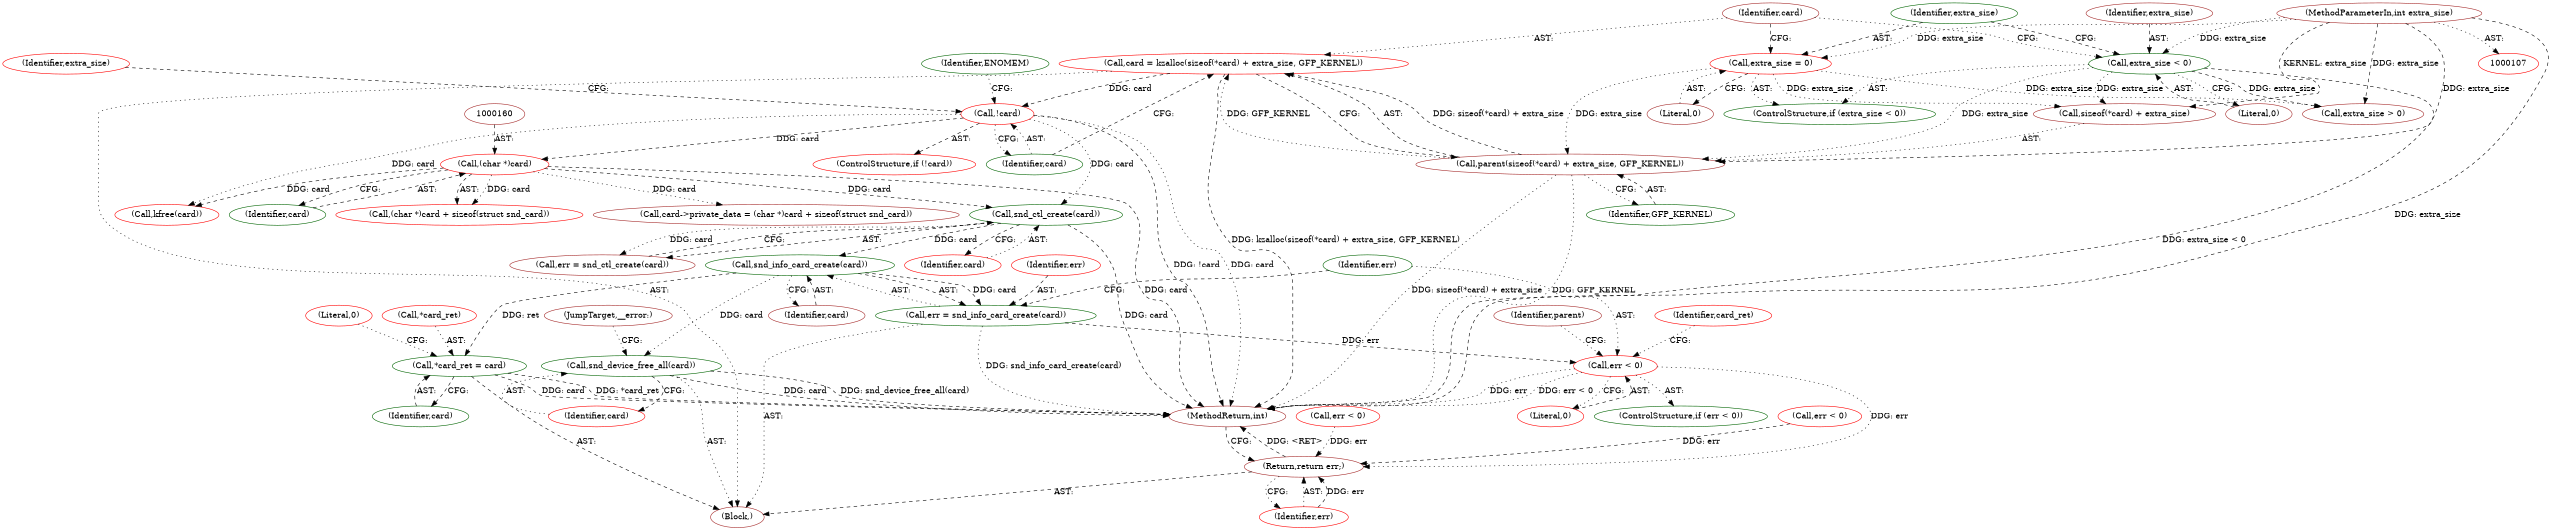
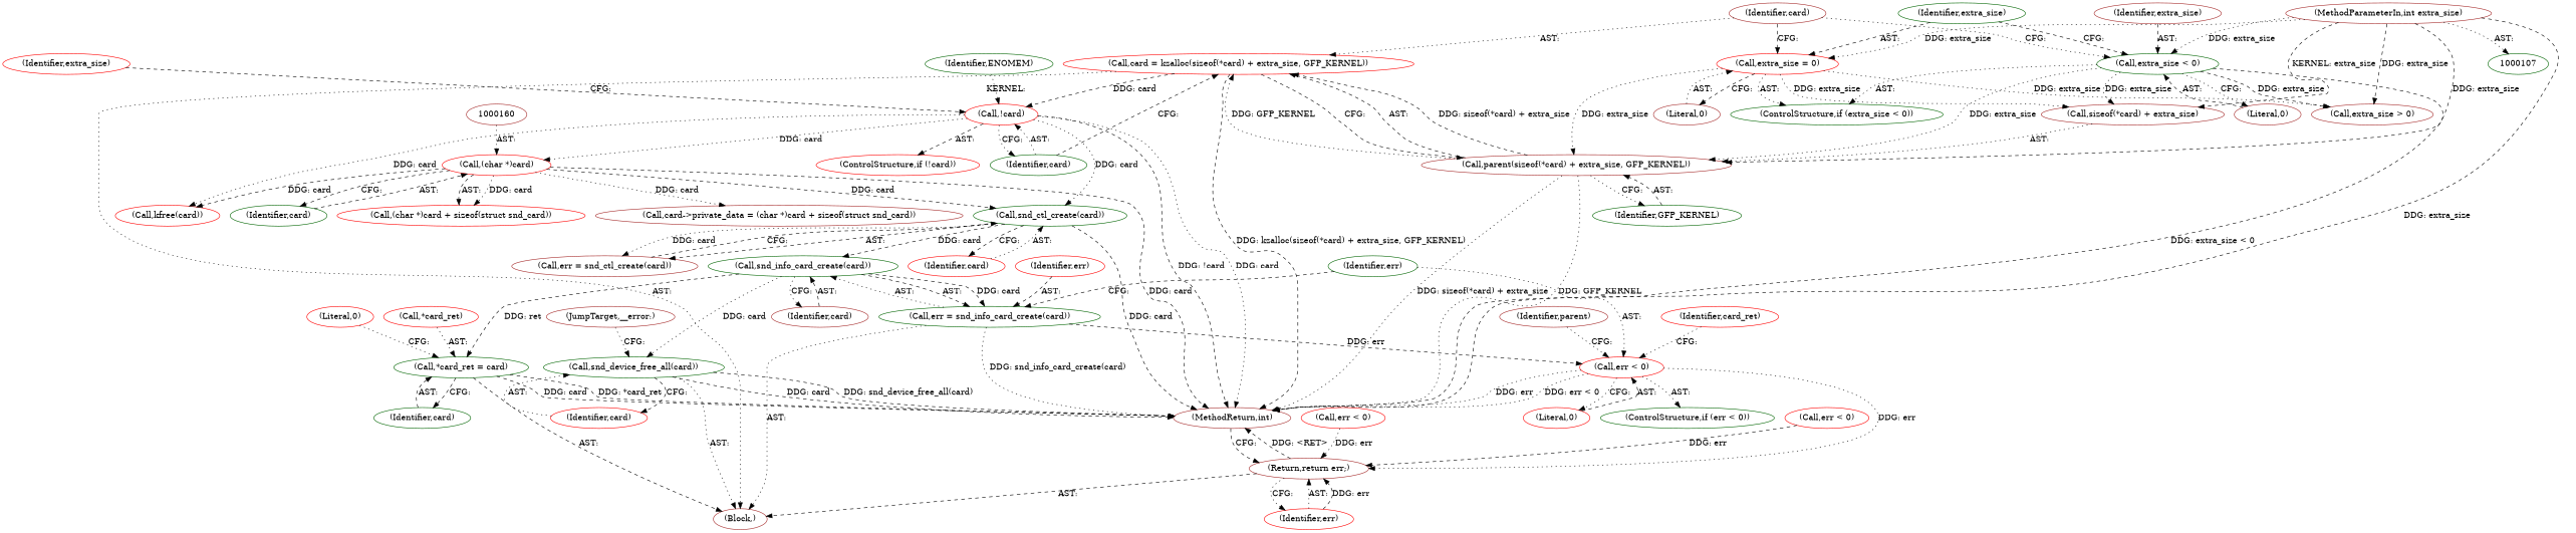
  digraph {
    node [color=red]
    edge [style=dashed]
    n1 [color=darkgreen label="(Call,snd_info_card_create(card))"]
    n2 [color=darkgreen label="(Call,err = snd_info_card_create(card))"]
    n3 [color=darkgreen label="(Call,*card_ret = card)"]
    n4 [color=darkgreen label="(Call,snd_device_free_all(card))"]
    n5 [color=brown label="(Identifier,card)"]
    n6 [color=brown label="(MethodReturn,int)"]
    n7 [color=brown label="(Block,)"]
    n8 [label="(Call,err < 0)"]
    n9 [color=darkgreen label="(Identifier,card)"]
    n10 [label="(Identifier,card)"]
    n11 [color=darkgreen label="(Call,snd_ctl_create(card))"]
    n12 [label="(Identifier,card)"]
    n13 [color=brown label="(Call,err = snd_ctl_create(card))"]
    n14 [color=brown label="(Return,return err;)"]
    n15 [label="(Call,!card)"]
    n16 [label="(Call,(char *)card)"]
    n17 [label="(ControlStructure,if (!card))"]
    n18 [color=darkgreen label="(Identifier,card)"]
    n19 [label="(Call,kfree(card))"]
    n20 [color=brown label="(Call,card->private_data = (char *)card + sizeof(struct snd_card))"]
    n21 [color=darkgreen label="(Identifier,card)"]
    n22 [label="(Call,(char *)card + sizeof(struct snd_card))"]
    n23 [label="(Call,card = kzalloc(sizeof(*card) + extra_size, GFP_KERNEL))"]
    n24 [color=brown label="(Call,parent(sizeof(*card) + extra_size, GFP_KERNEL))"]
    n25 [color=darkgreen label="(Identifier,GFP_KERNEL)"]
    n26 [color=darkgreen label="(Call,extra_size < 0)"]
    n27 [color=darkgreen label="(ControlStructure,if (extra_size < 0))"]
    n28 [color=brown label="(Call,sizeof(*card) + extra_size)"]
    n29 [color=brown label="(Call,extra_size > 0)"]
    n30 [color=brown label="(Literal,0)"]
    n31 [color=brown label="(MethodParameterIn,int extra_size)"]
    n32 [label="(Call,extra_size = 0)"]
-   1000107
+   1000107 [color=darkgreen]
    n34 [color=brown label="(Literal,0)"]
    n35 [color=darkgreen label="(ControlStructure,if (err < 0))"]
    n36 [label="(Literal,0)"]
    n37 [label="(Identifier,err)"]
    n38 [color=darkgreen label="(Identifier,extra_size)"]
    n39 [color=brown label="(Identifier,card)"]
    n40 [label="(Identifier,card_ret)"]
    n41 [label="(Call,err < 0)"]
    n42 [label="(Identifier,err)"]
    n43 [color=darkgreen label="(Identifier,err)"]
    n44 [color=brown label="(Identifier,extra_size)"]
    n45 [label="(Identifier,extra_size)"]
    n46 [label="(Literal,0)"]
    n47 [color=darkgreen label="(Identifier,ENOMEM)"]
    n48 [label="(Call,*card_ret)"]
    n49 [label="(Call,err < 0)"]
    n50 [color=brown label="(Identifier,parent)"]
    n51 [color=brown label="(JumpTarget,__error:)"]
    1000160 [color=brown]
    n1 -> n2 [label="AST: "]
    n1 -> n2 [label="DDG: card"]
    n1 -> n3 [label="DDG: ret"]
    n1 -> n4 [label="DDG: card" style=dotted]
    n1 -> n5 [label="CFG: " style=dotted]
    n2 -> n1 [label="AST: " style=dotted]
    n2 -> n6 [label="DDG: snd_info_card_create(card)" style=dotted]
    n2 -> n7 [label="AST: " style=dotted]
    n2 -> n8 [label="DDG: err"]
    n3 -> n6 [label="DDG: card"]
    n3 -> n6 [label="DDG: *card_ret"]
    n3 -> n7 [label="AST: "]
    n3 -> n9 [label="CFG: "]
    n4 -> n6 [label="DDG: card"]
    n4 -> n6 [label="DDG: snd_device_free_all(card)"]
    n4 -> n7 [label="AST: " style=dotted]
    n4 -> n10 [label="CFG: "]
    n5 -> n1 [label="AST: "]
    n6 -> n14 [label="CFG: "]
    n8 -> n6 [label="DDG: err" style=dotted]
    n8 -> n6 [label="DDG: err < 0" style=dotted]
    n8 -> n14 [label="DDG: err" style=dotted]
    n8 -> n35 [label="AST: " style=dotted]
    n8 -> n36 [label="CFG: " style=dotted]
    n9 -> n3 [label="AST: "]
    n10 -> n4 [label="AST: " style=dotted]
    n11 -> n1 [label="DDG: card"]
    n11 -> n6 [label="DDG: card"]
    n11 -> n12 [label="CFG: "]
    n11 -> n13 [label="AST: "]
    n11 -> n13 [label="DDG: card" style=dotted]
    n12 -> n11 [label="AST: " style=dotted]
    n13 -> n11 [label="CFG: "]
    n14 -> n6 [label="DDG: <RET>"]
    n14 -> n7 [label="AST: "]
    n14 -> n37 [label="CFG: " style=dotted]
    n15 -> n6 [label="DDG: !card"]
    n15 -> n6 [label="DDG: card" style=dotted]
    n15 -> n11 [label="DDG: card" style=dotted]
-   n15 -> n16 [label="DDG: card"]
+   n15 -> n16 [label="DDG: card" style=dotted]
    n15 -> n17 [label="AST: "]
    n15 -> n18 [label="CFG: " style=dotted]
    n15 -> n19 [label="DDG: card" style=dotted]
    n16 -> n6 [label="DDG: card"]
    n16 -> n11 [label="DDG: card"]
    n16 -> n19 [label="DDG: card"]
    n16 -> n20 [label="DDG: card" style=dotted]
    n16 -> n21 [label="CFG: "]
    n16 -> n22 [label="AST: "]
    n16 -> n22 [label="DDG: card" style=dotted]
    n18 -> n15 [label="AST: " style=dotted]
    n18 -> n23 [label="CFG: "]
    n21 -> n16 [label="AST: "]
    n23 -> n6 [label="DDG: kzalloc(sizeof(*card) + extra_size, GFP_KERNEL)"]
    n23 -> n7 [label="AST: " style=dotted]
    n23 -> n15 [label="DDG: card"]
    n23 -> n24 [label="CFG: "]
    n24 -> n6 [label="DDG: GFP_KERNEL" style=dotted]
    n24 -> n6 [label="DDG: sizeof(*card) + extra_size" style=dotted]
    n24 -> n23 [label="AST: "]
    n24 -> n23 [label="DDG: sizeof(*card) + extra_size"]
    n24 -> n23 [label="DDG: GFP_KERNEL" style=dotted]
    n24 -> n25 [label="CFG: " style=dotted]
    n25 -> n24 [label="AST: "]
    n26 -> n6 [label="DDG: extra_size < 0"]
    n26 -> n24 [label="DDG: extra_size" style=dotted]
    n26 -> n27 [label="AST: " style=dotted]
    n26 -> n28 [label="DDG: extra_size" style=dotted]
    n26 -> n29 [label="DDG: extra_size"]
    n26 -> n30 [label="CFG: " style=dotted]
    n28 -> n24 [label="AST: " style=dotted]
    n30 -> n26 [label="AST: "]
    n31 -> n6 [label="DDG: extra_size"]
    n31 -> n24 [label="DDG: extra_size"]
    n31 -> n26 [label="DDG: extra_size" style=dotted]
    n31 -> n28 [label="KERNEL: extra_size"]
    n31 -> n29 [label="DDG: extra_size"]
    n31 -> n32 [label="DDG: extra_size" style=dotted]
    n31 -> 1000107 [label="AST: " style=dotted]
    n32 -> n24 [label="DDG: extra_size" style=dotted]
    n32 -> n27 [label="AST: " style=dotted]
    n32 -> n28 [label="DDG: extra_size" style=dotted]
    n32 -> n29 [label="DDG: extra_size" style=dotted]
    n32 -> n34 [label="CFG: "]
    n34 -> n32 [label="AST: " style=dotted]
    n36 -> n8 [label="AST: "]
    n37 -> n14 [label="AST: " style=dotted]
    n37 -> n14 [label="DDG: err"]
    n38 -> n26 [label="CFG: "]
    n38 -> n32 [label="AST: "]
    n39 -> n23 [label="AST: " style=dotted]
    n39 -> n26 [label="CFG: " style=dotted]
    n39 -> n32 [label="CFG: "]
    n40 -> n8 [label="CFG: " style=dotted]
    n41 -> n14 [label="DDG: err" style=dotted]
    n42 -> n2 [label="AST: "]
    n43 -> n2 [label="CFG: "]
    n43 -> n8 [label="AST: " style=dotted]
    n44 -> n26 [label="AST: "]
    n45 -> n15 [label="CFG: "]
    n46 -> n3 [label="CFG: " style=dotted]
-   n47 -> n15 [label="CFG: " style=dotted]
+   n47 -> n15 [label="KERNEL: " style=dotted]
    n48 -> n3 [label="AST: " style=dotted]
    n49 -> n14 [label="DDG: err"]
    n50 -> n8 [label="CFG: " style=dotted]
    n51 -> n4 [label="CFG: " style=dotted]
-   1000160 -> n16 [label="AST: "]
+   1000160 -> n16 [label="AST: " style=dotted]
  }
